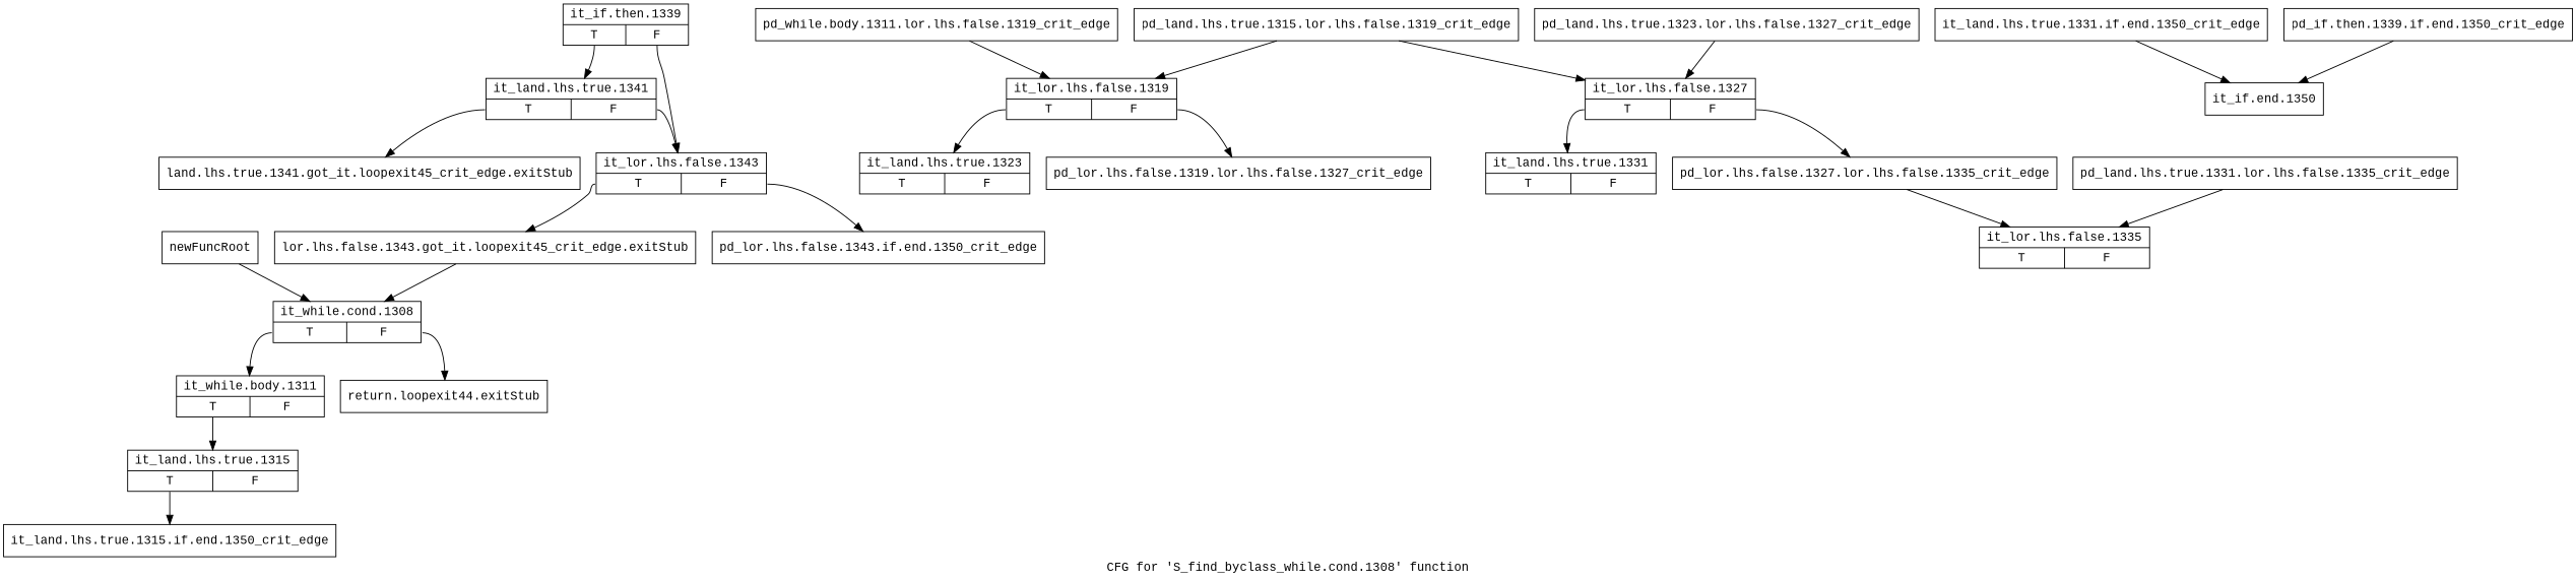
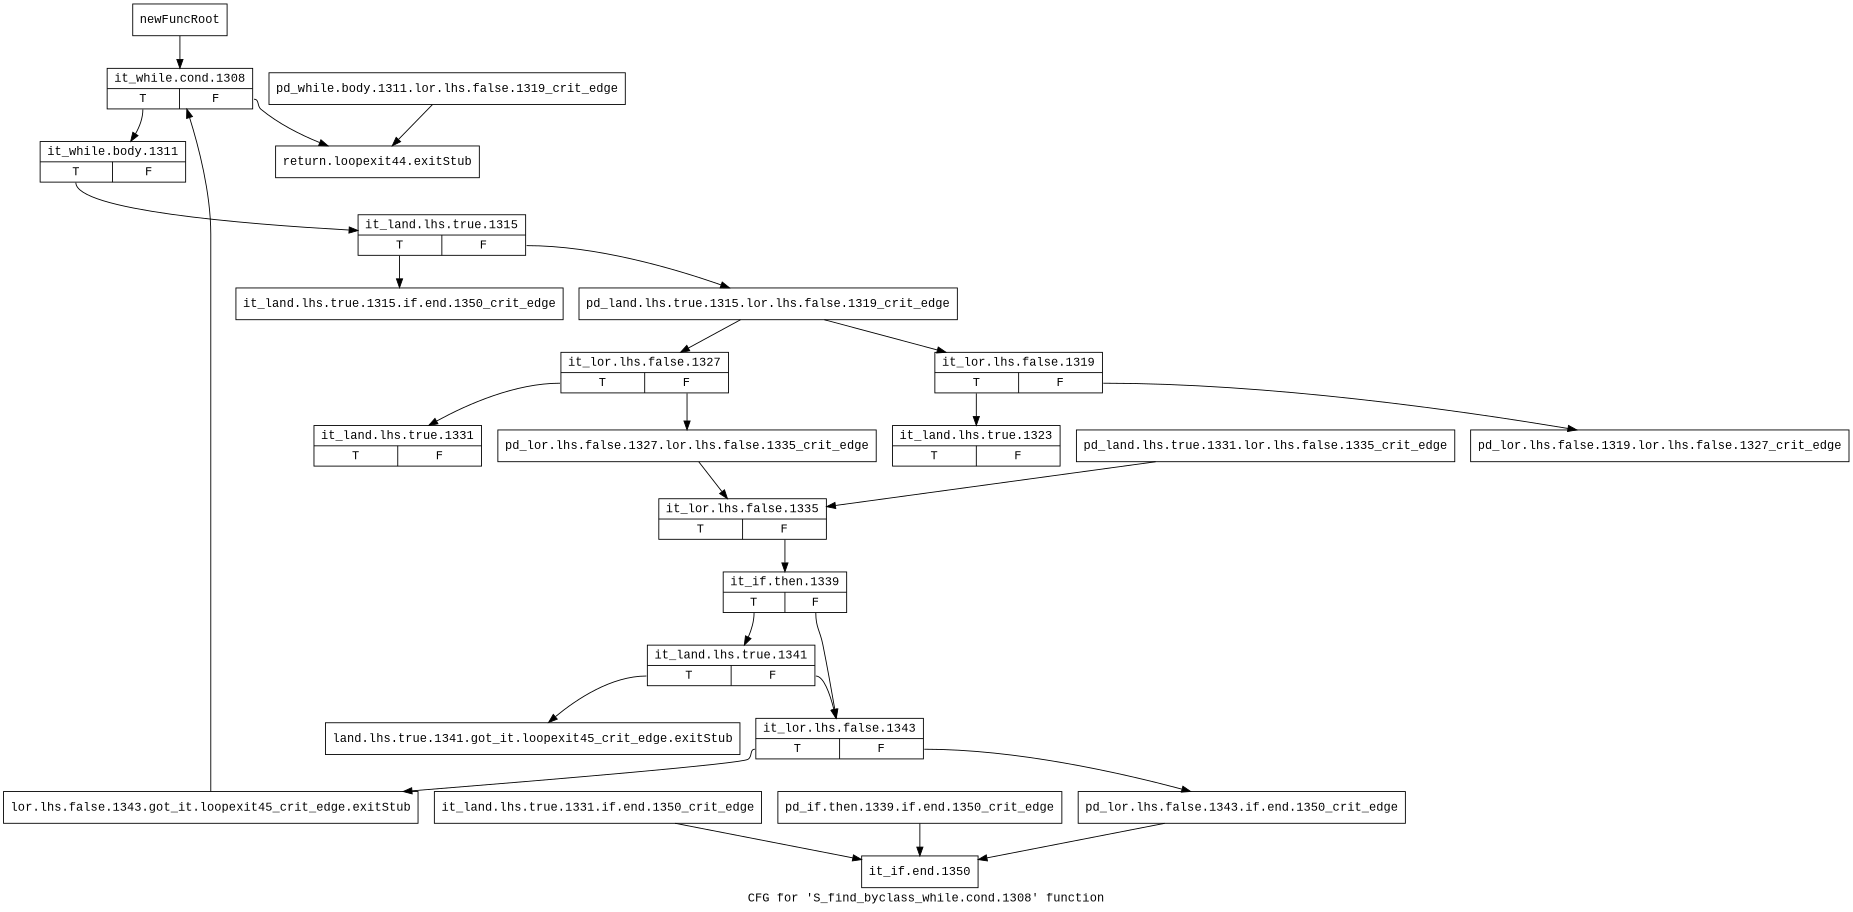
  digraph {
    fontname="Liberation Mono"
    label="CFG for 'S_find_byclass_while.cond.1308' function"
    node [fontname="Liberation Mono" shape=record]
    edge [fontname="Liberation Mono"]
    n1 [label="{newFuncRoot}"]
    n2 [label="{it_while.cond.1308|{<s0>T|<s1>F}}"]
    n3 [label="{return.loopexit44.exitStub}"]
    n4 [label="{it_while.body.1311|{<s0>T|<s1>F}}"]
    n5 [label="{it_land.lhs.true.1315|{<s0>T|<s1>F}}"]
    n6 [label="{land.lhs.true.1341.got_it.loopexit45_crit_edge.exitStub}"]
    n7 [label="{lor.lhs.false.1343.got_it.loopexit45_crit_edge.exitStub}"]
    n8 [label="{it_land.lhs.true.1315.if.end.1350_crit_edge}"]
    n9 [label="{pd_land.lhs.true.1315.lor.lhs.false.1319_crit_edge}"]
    n10 [label="{pd_while.body.1311.lor.lhs.false.1319_crit_edge}"]
    n11 [label="{it_lor.lhs.false.1319|{<s0>T|<s1>F}}"]
    n12 [label="{it_lor.lhs.false.1327|{<s0>T|<s1>F}}"]
    n13 [label="{it_land.lhs.true.1323|{<s0>T|<s1>F}}"]
    n14 [label="{pd_lor.lhs.false.1319.lor.lhs.false.1327_crit_edge}"]
    n15 [label="{it_if.end.1350}"]
-   n16 [label="{pd_land.lhs.true.1323.lor.lhs.false.1327_crit_edge}"]
    n17 [label="{it_land.lhs.true.1331|{<s0>T|<s1>F}}"]
    n18 [label="{pd_lor.lhs.false.1327.lor.lhs.false.1335_crit_edge}"]
    n19 [label="{it_lor.lhs.false.1335|{<s0>T|<s1>F}}"]
    n20 [label="{it_land.lhs.true.1331.if.end.1350_crit_edge}"]
    n21 [label="{pd_land.lhs.true.1331.lor.lhs.false.1335_crit_edge}"]
    n22 [label="{it_if.then.1339|{<s0>T|<s1>F}}"]
    n23 [label="{it_land.lhs.true.1341|{<s0>T|<s1>F}}"]
    n24 [label="{it_lor.lhs.false.1343|{<s0>T|<s1>F}}"]
    n25 [label="{pd_if.then.1339.if.end.1350_crit_edge}"]
    n26 [label="{pd_lor.lhs.false.1343.if.end.1350_crit_edge}"]
    n1 -> n2
    n2 -> n3 [tailport=s1]
    n2 -> n4 [tailport=s0]
    n4 -> n5 [tailport=s0]
    n5 -> n8 [tailport=s0]
+   n5 -> n9 [tailport=s1]
    n7 -> n2
    n9 -> n11
    n9 -> n12
-   n10 -> n11
+   n10 -> n3
    n11 -> n13 [tailport=s0]
    n11 -> n14 [tailport=s1]
    n12 -> n17 [tailport=s0]
    n12 -> n18 [tailport=s1]
-   n16 -> n12
    n18 -> n19
+   n19 -> n22 [tailport=s1]
    n20 -> n15
    n21 -> n19
    n22 -> n23 [tailport=s0]
    n22 -> n24 [tailport=s1]
    n23 -> n6 [tailport=s0]
    n23 -> n24 [tailport=s1]
    n24 -> n7 [tailport=s0]
    n24 -> n26 [tailport=s1]
    n25 -> n15
+   n26 -> n15
  }
